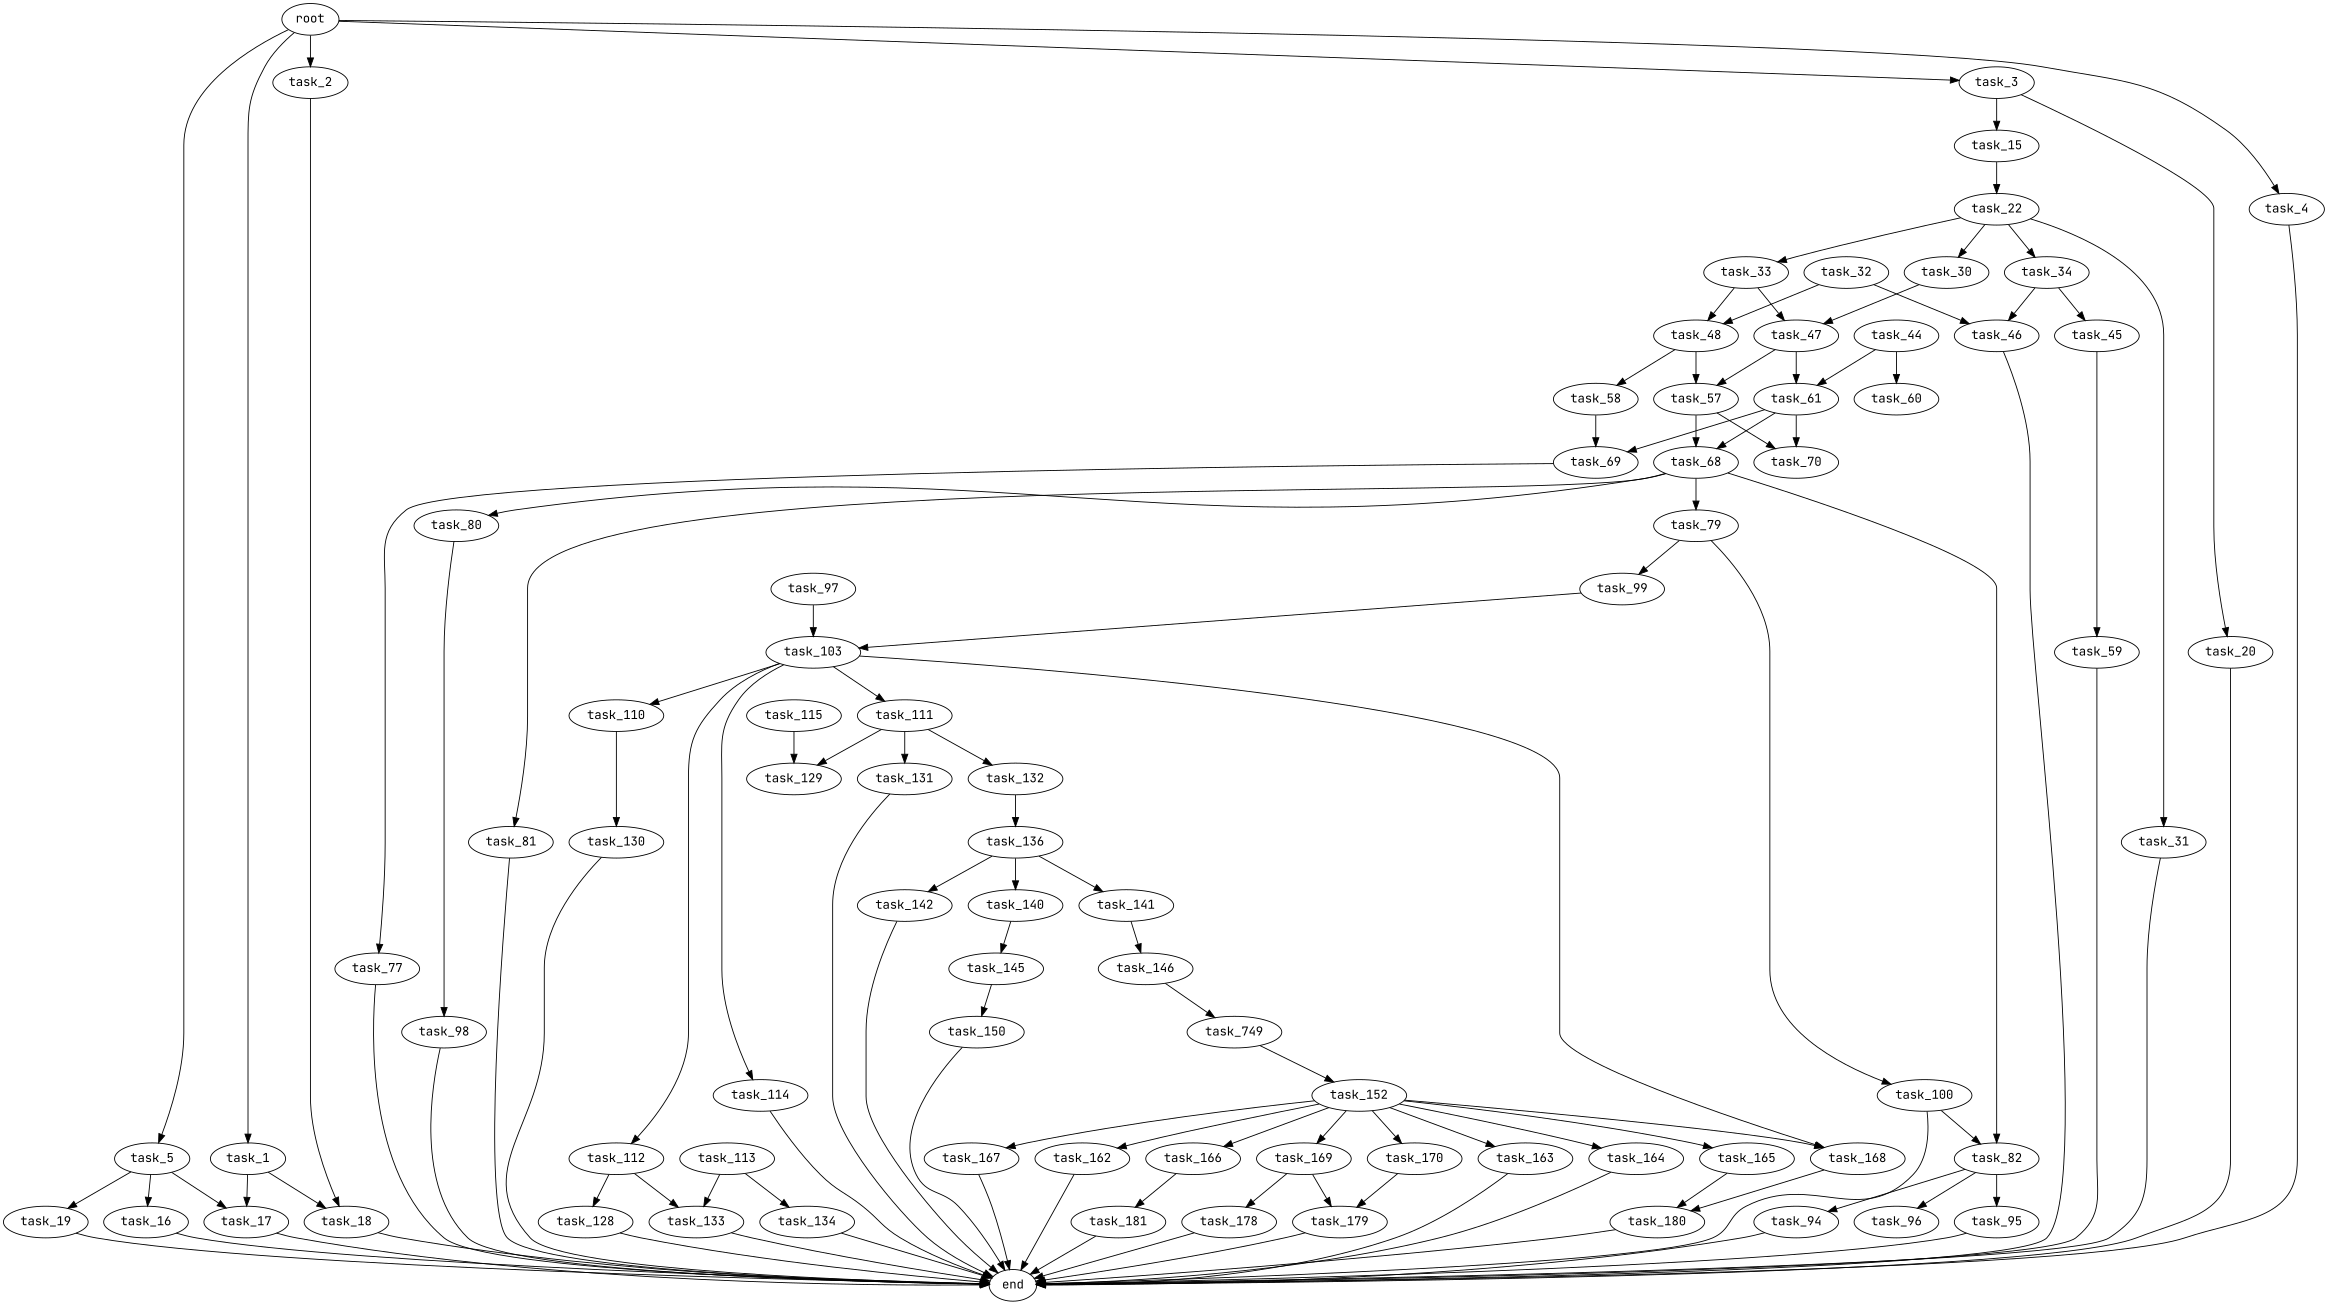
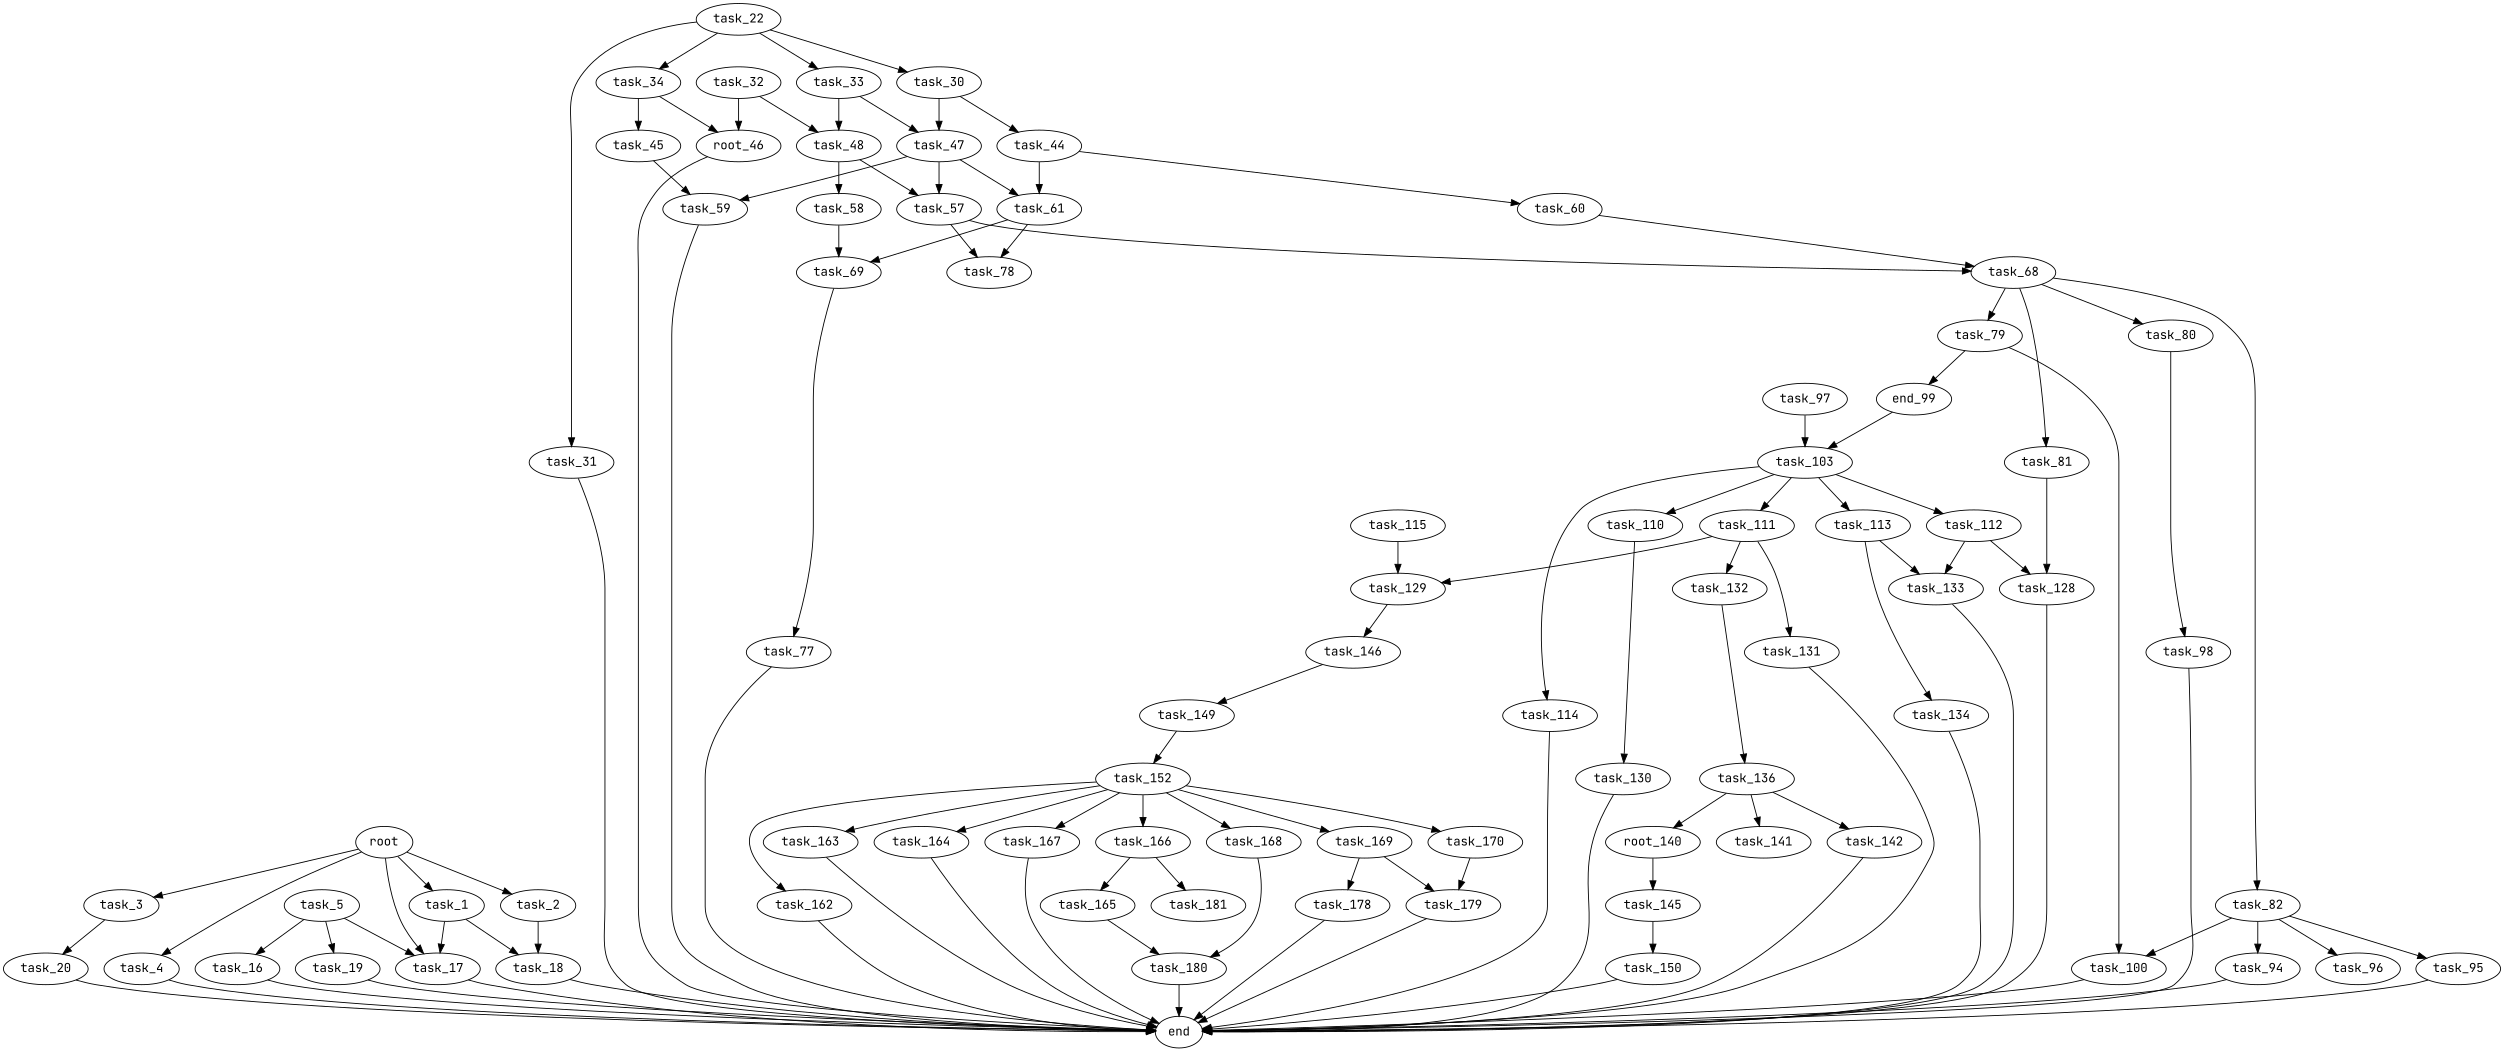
  digraph {
    fontname="JetBrains Mono"
    node [fontname="JetBrains Mono"]
    edge [fontname="JetBrains Mono"]
    root
    task_1
    task_2
    task_3
    task_4
    task_5
    task_17
    task_18
-   task_15
    task_20
    end
    task_16
    task_19
    task_22
    task_30
    task_31
    task_33
    task_34
    task_44
    task_47
    task_32
-   task_46
+   task_46 [label=root_46]
    task_48
    task_45
    task_59
    task_60
    task_61
    task_57
    task_58
    task_68
-   task_70
+   task_70 [label=task_78]
    task_69
    task_79
    task_80
    task_81
    task_82
    task_77
-   task_99
+   task_99 [label=end_99]
    task_100
    task_98
    task_96
    task_94
    task_95
    task_97
    task_103
    task_110
    task_111
    task_112
    task_113
    task_114
    task_130
    task_129
    task_131
    task_132
    task_128
    task_133
    task_134
    task_115
    task_136
-   task_140
+   task_140 [label=root_140]
    task_141
    task_142
    task_145
    task_146
    task_150
-   task_149 [label=task_749]
+   task_149
    task_152
    task_162
    task_163
    task_164
    task_165
    task_166
    task_167
    task_168
    task_169
    task_170
    task_180
    task_181
    task_178
    task_179
    root -> task_1
    root -> task_2
    root -> task_3
    root -> task_4
-   root -> task_5
+   root -> task_17
    task_1 -> task_17
    task_1 -> task_18
    task_2 -> task_18
-   task_3 -> task_15
    task_3 -> task_20
    task_4 -> end
    task_5 -> task_17
    task_5 -> task_16
    task_5 -> task_19
    task_17 -> end
    task_18 -> end
-   task_15 -> task_22
    task_20 -> end
    task_16 -> end
    task_19 -> end
    task_22 -> task_30
    task_22 -> task_31
    task_22 -> task_33
    task_22 -> task_34
+   task_30 -> task_44
    task_30 -> task_47
    task_31 -> end
    task_33 -> task_47
    task_33 -> task_48
    task_34 -> task_46
    task_34 -> task_45
    task_44 -> task_60
    task_44 -> task_61
+   task_47 -> task_59
    task_47 -> task_61
    task_47 -> task_57
    task_32 -> task_46
    task_32 -> task_48
    task_46 -> end
    task_48 -> task_57
    task_48 -> task_58
    task_45 -> task_59
    task_59 -> end
-   task_61 -> task_68
+   task_60 -> task_68
    task_61 -> task_70
    task_61 -> task_69
    task_57 -> task_68
    task_57 -> task_70
    task_58 -> task_69
    task_68 -> task_79
    task_68 -> task_80
    task_68 -> task_81
    task_68 -> task_82
    task_69 -> task_77
    task_79 -> task_99
    task_79 -> task_100
    task_80 -> task_98
-   task_81 -> end
-   task_100 -> task_82
+   task_81 -> task_128
+   task_82 -> task_100
    task_82 -> task_96
    task_82 -> task_94
    task_82 -> task_95
    task_77 -> end
    task_99 -> task_103
    task_100 -> end
    task_98 -> end
    task_94 -> end
    task_95 -> end
    task_97 -> task_103
    task_103 -> task_110
    task_103 -> task_111
    task_103 -> task_112
-   task_103 -> task_168
+   task_103 -> task_113
    task_103 -> task_114
    task_110 -> task_130
    task_111 -> task_129
    task_111 -> task_131
    task_111 -> task_132
    task_112 -> task_128
    task_112 -> task_133
    task_113 -> task_133
    task_113 -> task_134
    task_114 -> end
    task_130 -> end
    task_131 -> end
    task_132 -> task_136
    task_128 -> end
    task_133 -> end
    task_134 -> end
    task_115 -> task_129
    task_136 -> task_140
    task_136 -> task_141
    task_136 -> task_142
    task_140 -> task_145
-   task_141 -> task_146
+   task_129 -> task_146
    task_142 -> end
    task_145 -> task_150
    task_146 -> task_149
    task_150 -> end
    task_149 -> task_152
    task_152 -> task_162
    task_152 -> task_163
    task_152 -> task_164
-   task_152 -> task_165
+   task_166 -> task_165
    task_152 -> task_166
    task_152 -> task_167
    task_152 -> task_168
    task_152 -> task_169
    task_152 -> task_170
    task_162 -> end
    task_163 -> end
    task_164 -> end
    task_165 -> task_180
    task_166 -> task_181
    task_167 -> end
    task_168 -> task_180
    task_169 -> task_178
    task_169 -> task_179
    task_170 -> task_179
    task_180 -> end
-   task_181 -> end
    task_178 -> end
    task_179 -> end
  }
